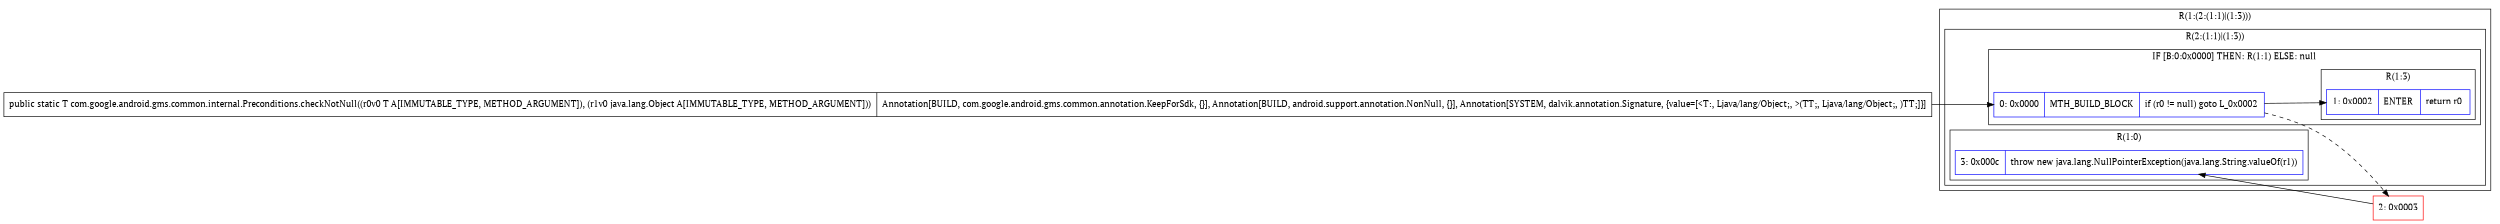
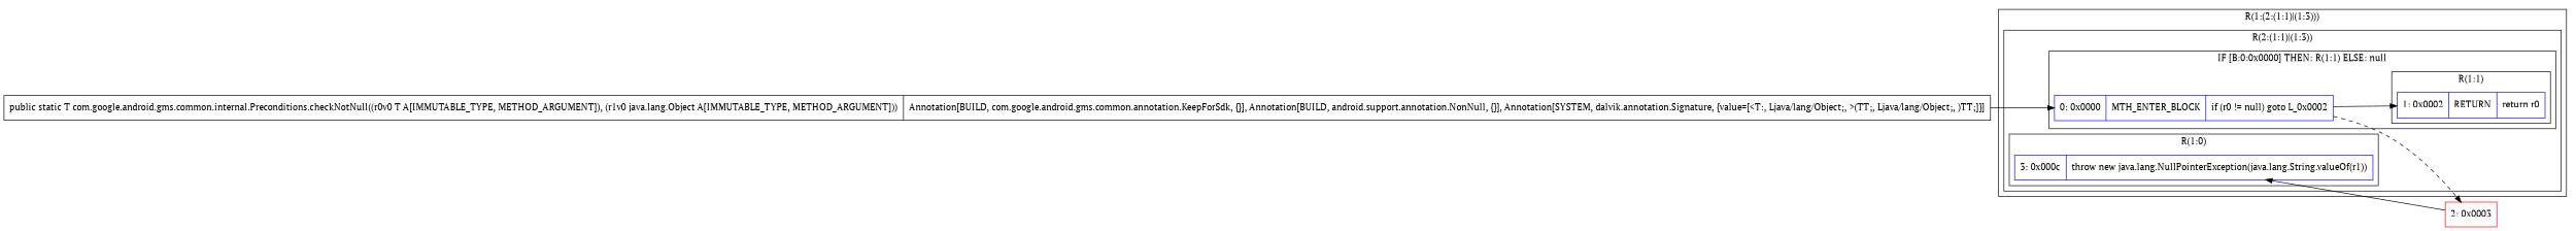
  digraph {
    fontname="PT Serif"
    rankdir=LR
    node [color=blue fontname="PT Serif" shape=record]
    edge [fontname="PT Serif"]
-   n1 [label="{1\:\ 0x0002|ENTER\l|return r0\l}"]
-   n2 [label="{0\:\ 0x0000|MTH_BUILD_BLOCK\l|if (r0 != null) goto L_0x0002\l}"]
+   n1 [label="{1\:\ 0x0002|RETURN\l|return r0\l}"]
+   n2 [label="{0\:\ 0x0000|MTH_ENTER_BLOCK\l|if (r0 != null) goto L_0x0002\l}"]
    n3 [label="{3\:\ 0x000c|throw new java.lang.NullPointerException(java.lang.String.valueOf(r1))\l}"]
    n4 [color=red label="{2\:\ 0x0003}"]
    n5 [label="{public static T com.google.android.gms.common.internal.Preconditions.checkNotNull((r0v0 T A[IMMUTABLE_TYPE, METHOD_ARGUMENT]), (r1v0 java.lang.Object A[IMMUTABLE_TYPE, METHOD_ARGUMENT]))  | Annotation[BUILD, com.google.android.gms.common.annotation.KeepForSdk, \{\}], Annotation[BUILD, android.support.annotation.NonNull, \{\}], Annotation[SYSTEM, dalvik.annotation.Signature, \{value=[\<T:, Ljava\/lang\/Object;, \>(TT;, Ljava\/lang\/Object;, )TT;]\}]\l}" color=""]
    subgraph cluster_1 {
      label="R(1:(2:(1:1)|(1:3)))"
      subgraph cluster_2 {
        label="R(2:(1:1)|(1:3))"
        subgraph cluster_3 {
          label="IF [B:0:0x0000] THEN: R(1:1) ELSE: null"
          n2
          subgraph cluster_4 {
-           label="R(1:3)"
+           label="R(1:1)"
            n1
          }
        }
        subgraph cluster_5 {
          label="R(1:0)"
          n3
        }
      }
    }
    n2 -> n1
    n2 -> n4 [style=dashed]
    n4 -> n3
    n5 -> n2
  }
